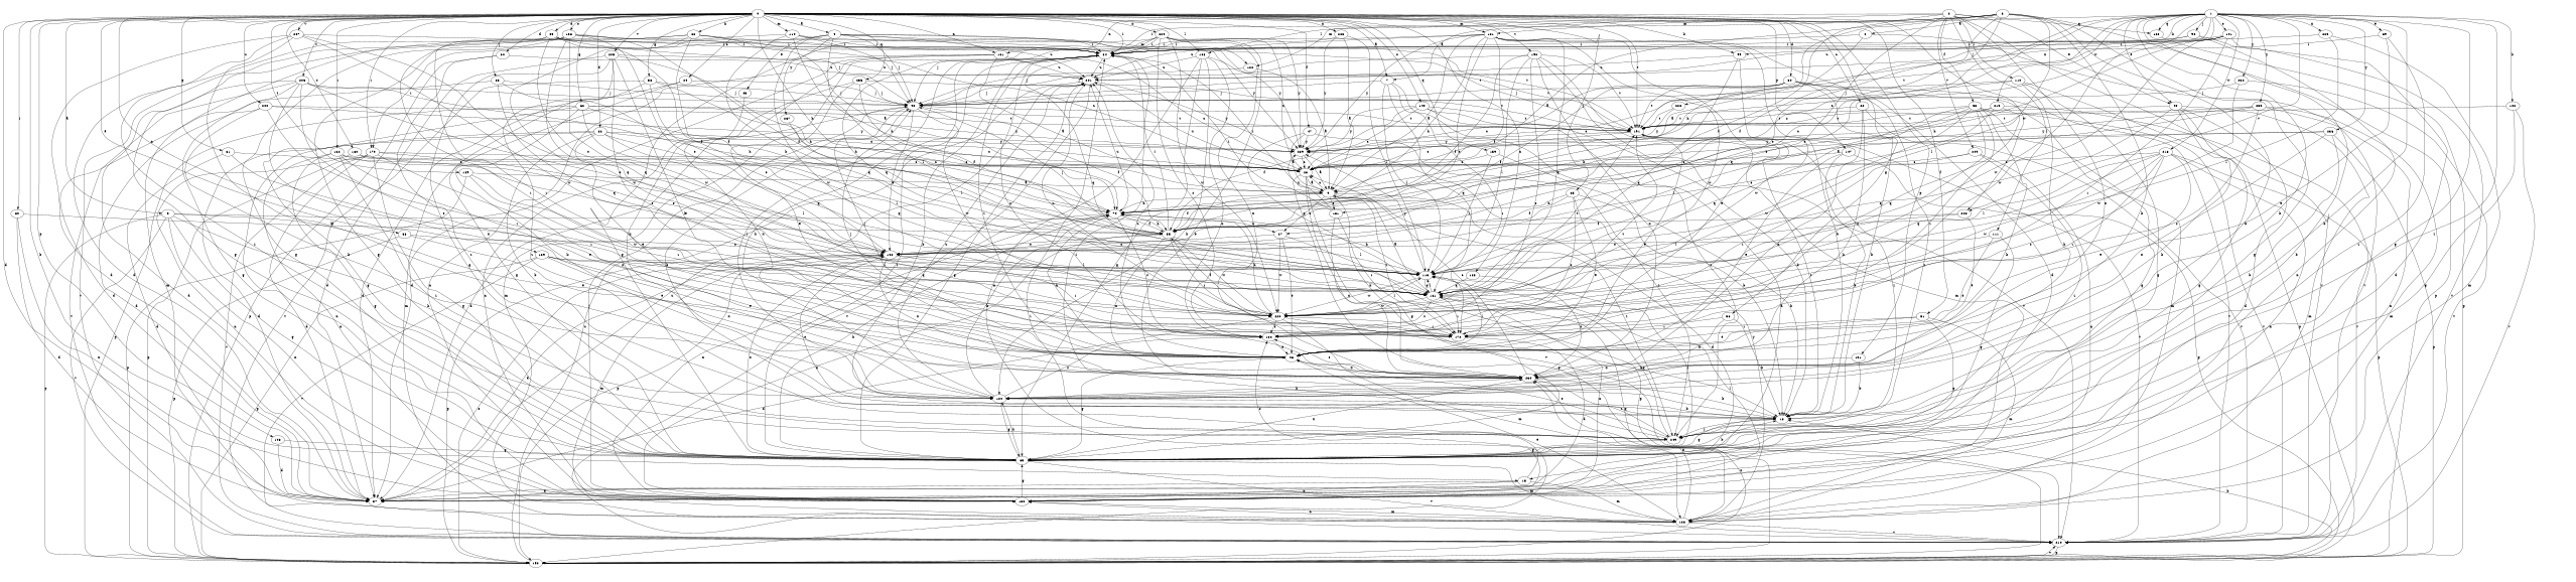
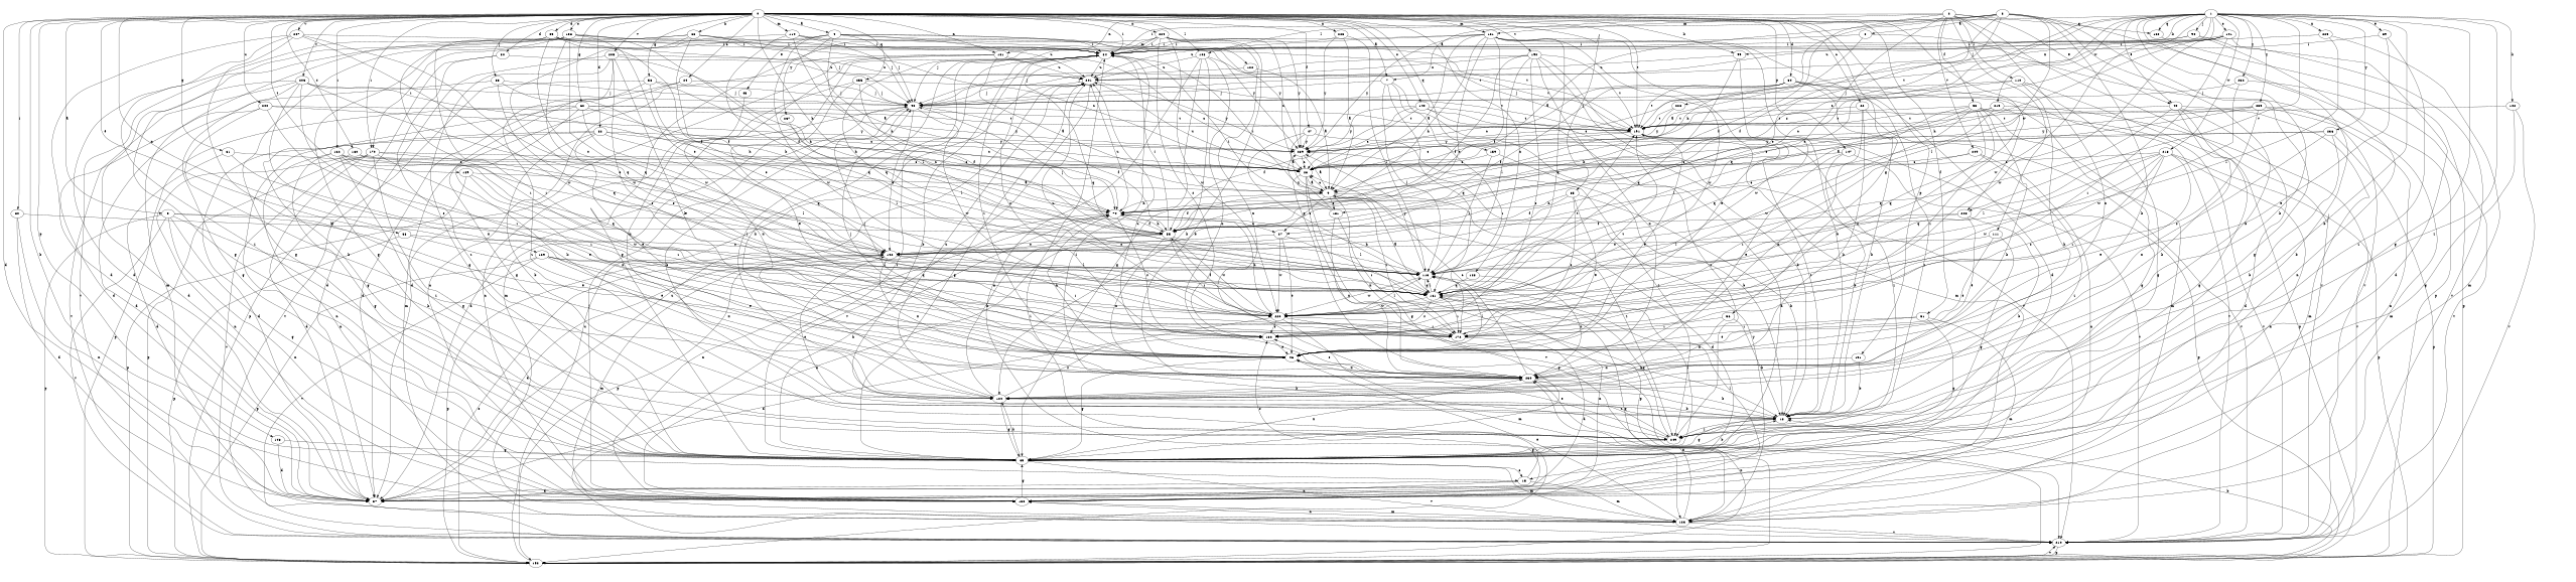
  strict digraph {
    0
    4
    5
    7
    15
    22
    24
    30
    32
    34
    35
    37
    38
    47
    51
    56
    58
    61
    62
    68
    74
    80
    84
    85
    88
    99
    108
    114
    121
    128
    129
    131
    138
    140
    147
    148
    151
    n38 [label=255]
    159
    162
    170
    180
    189
    190
    191
    200
    203
    205
    207
    208
    223
    224
    93
    220
    113
    122
    45
    201
    237
    239
    27
    65
    104
    210
    152
    46
    133
    249
    161
    172
    123
    182
    230
    18
    28
    55
    142
    9
    1
    39
    40
    90
    102
    141
    160
    181
    213
    215
    225
    228
    232
    235
    236
    2
    53
    110
    111
    209
    3
    8
    0 -> 4 [label=a]
    0 -> 5 [label=a]
    0 -> 7 [label=a]
    0 -> 15 [label=b]
    0 -> 22 [label=c]
    0 -> 24 [label=c]
    0 -> 30 [label=d]
    0 -> 32 [label=d]
    0 -> 34 [label=d]
    0 -> 35 [label=d]
    0 -> 37 [label=d]
    0 -> 38 [label=e]
    0 -> 47 [label=f]
    0 -> 51 [label=f]
    0 -> 56 [label=g]
    0 -> 58 [label=g]
    0 -> 61 [label=g]
    0 -> 62 [label=g]
    0 -> 68 [label=h]
    0 -> 74 [label=h]
    0 -> 80 [label=i]
    0 -> 84 [label=i]
    0 -> 85 [label=j]
    0 -> 88 [label=j]
    0 -> 99 [label=k]
    0 -> 108 [label=l]
    0 -> 114 [label=m]
    0 -> 121 [label=m]
    0 -> 128 [label=n]
    0 -> 129 [label=n]
    0 -> 131 [label=n]
    0 -> 138 [label=o]
    0 -> 140 [label=o]
    0 -> 147 [label=p]
    0 -> 148 [label=p]
    0 -> 151 [label=p]
    0 -> n38 [label=q]
    0 -> 159 [label=q]
    0 -> 162 [label=r]
    0 -> 170 [label=r]
    0 -> 180 [label=s]
    0 -> 189 [label=t]
    0 -> 190 [label=t]
    0 -> 191 [label=t]
    0 -> 200 [label=u]
    0 -> 203 [label=v]
    0 -> 205 [label=v]
    0 -> 207 [label=v]
    0 -> 208 [label=v]
    0 -> 223 [label=x]
    0 -> 224 [label=x]
    4 -> 84 [label=i]
    4 -> 170 [label=r]
    4 -> 93 [label=j]
    4 -> 220 [label=w]
    4 -> 113 [label=l]
    4 -> 122 [label=m]
    4 -> 45 [label=e]
    4 -> 201 [label=u]
    4 -> 237 [label=y]
    4 -> 239 [label=y]
    5 -> 27 [label=c]
    5 -> 65 [label=g]
    5 -> 104 [label=k]
    5 -> 210 [label=v]
    5 -> 152 [label=p]
    5 -> 46 [label=e]
    5 -> 133 [label=n]
    7 -> 93 [label=j]
    7 -> 113 [label=l]
    7 -> 249 [label=z]
    7 -> 161 [label=q]
    7 -> 172 [label=r]
    15 -> 37 [label=d]
    15 -> 133 [label=n]
    15 -> 123 [label=m]
    15 -> 182 [label=s]
    22 -> 191 [label=t]
    22 -> 104 [label=k]
    22 -> 210 [label=v]
    22 -> 230 [label=x]
    24 -> 37 [label=d]
    24 -> 93 [label=j]
    24 -> 123 [label=m]
    30 -> 201 [label=u]
    30 -> 152 [label=p]
    30 -> 249 [label=z]
    32 -> 37 [label=d]
    32 -> 113 [label=l]
    32 -> 239 [label=y]
    32 -> 46 [label=e]
    32 -> 133 [label=n]
    32 -> 18 [label=b]
    32 -> 28 [label=c]
    34 -> 191 [label=t]
    34 -> 93 [label=j]
    34 -> 210 [label=v]
    34 -> 249 [label=z]
    34 -> 123 [label=m]
    34 -> 18 [label=b]
    34 -> 28 [label=c]
    34 -> 55 [label=f]
    35 -> 37 [label=d]
    35 -> 84 [label=i]
    35 -> 191 [label=t]
    35 -> 93 [label=j]
    35 -> 172 [label=r]
    35 -> 55 [label=f]
    35 -> 142 [label=o]
    37 -> 201 [label=u]
    38 -> 152 [label=p]
    38 -> 46 [label=e]
    38 -> 142 [label=o]
    47 -> 239 [label=y]
    47 -> 249 [label=z]
    47 -> 161 [label=q]
    47 -> 9 [label=a]
    51 -> 65 [label=g]
    51 -> 46 [label=e]
    51 -> 172 [label=r]
    51 -> 123 [label=m]
    56 -> 172 [label=r]
    56 -> 230 [label=x]
    56 -> 18 [label=b]
    58 -> 74 [label=h]
    58 -> 93 [label=j]
    58 -> 65 [label=g]
    58 -> 210 [label=v]
    58 -> 142 [label=o]
    61 -> 37 [label=d]
    61 -> 172 [label=r]
    61 -> 28 [label=c]
    62 -> 191 [label=t]
    62 -> 239 [label=y]
    62 -> 65 [label=g]
    62 -> 104 [label=k]
    62 -> 152 [label=p]
    62 -> 161 [label=q]
    62 -> 28 [label=c]
    68 -> 84 [label=i]
    68 -> 220 [label=w]
    68 -> 65 [label=g]
    68 -> 172 [label=r]
    68 -> 28 [label=c]
    68 -> 55 [label=f]
    68 -> 9 [label=a]
    74 -> 201 [label=u]
    74 -> 152 [label=p]
    74 -> 133 [label=n]
    74 -> 182 [label=s]
    74 -> 55 [label=f]
    80 -> 37 [label=d]
    80 -> 133 [label=n]
    80 -> 55 [label=f]
    84 -> 201 [label=u]
    84 -> 104 [label=k]
    84 -> 161 [label=q]
    84 -> 123 [label=m]
    84 -> 182 [label=s]
    84 -> 18 [label=b]
    85 -> 74 [label=h]
    85 -> 46 [label=e]
    85 -> 182 [label=s]
    85 -> 18 [label=b]
    85 -> 55 [label=f]
    88 -> 37 [label=d]
    88 -> 74 [label=h]
    88 -> 93 [label=j]
    88 -> 161 [label=q]
    99 -> 220 [label=w]
    99 -> 201 [label=u]
    99 -> 161 [label=q]
    108 -> 191 [label=t]
    108 -> 201 [label=u]
    108 -> 65 [label=g]
    108 -> 104 [label=k]
    108 -> 133 [label=n]
    108 -> 230 [label=x]
    114 -> 74 [label=h]
    114 -> 84 [label=i]
    114 -> 93 [label=j]
    114 -> 239 [label=y]
    114 -> 65 [label=g]
    114 -> 161 [label=q]
    121 -> 37 [label=d]
    121 -> 74 [label=h]
    121 -> 84 [label=i]
    121 -> 220 [label=w]
    121 -> 201 [label=u]
    121 -> 239 [label=y]
    121 -> 46 [label=e]
    121 -> 161 [label=q]
    121 -> 18 [label=b]
    121 -> 55 [label=f]
    121 -> 142 [label=o]
    121 -> 9 [label=a]
    128 -> 161 [label=q]
    128 -> 230 [label=x]
    129 -> 113 [label=l]
    129 -> 210 [label=v]
    129 -> 152 [label=p]
    129 -> 46 [label=e]
    129 -> 161 [label=q]
    129 -> 230 [label=x]
    131 -> 37 [label=d]
    131 -> 201 [label=u]
    131 -> 104 [label=k]
    131 -> 133 [label=n]
    131 -> 28 [label=c]
    131 -> 9 [label=a]
    138 -> 84 [label=i]
    138 -> 191 [label=t]
    138 -> 220 [label=w]
    138 -> 65 [label=g]
    138 -> 210 [label=v]
    138 -> 161 [label=q]
    138 -> 123 [label=m]
    138 -> 55 [label=f]
    138 -> 142 [label=o]
    140 -> 37 [label=d]
    140 -> 191 [label=t]
    140 -> 239 [label=y]
    140 -> 18 [label=b]
    140 -> 28 [label=c]
    140 -> 55 [label=f]
    147 -> 152 [label=p]
    147 -> 46 [label=e]
    147 -> 18 [label=b]
    147 -> 28 [label=c]
    148 -> 37 [label=d]
    148 -> 65 [label=g]
    151 -> 230 [label=x]
    151 -> 18 [label=b]
    n38 -> 191 [label=t]
    n38 -> 93 [label=j]
    n38 -> 46 [label=e]
    n38 -> 133 [label=n]
    n38 -> 55 [label=f]
    159 -> 113 [label=l]
    159 -> 18 [label=b]
    159 -> 28 [label=c]
    162 -> 113 [label=l]
    162 -> 65 [label=g]
    162 -> 46 [label=e]
    162 -> 133 [label=n]
    162 -> 249 [label=z]
-   32 -> 161 [label=q]
+   162 -> 161 [label=q]
    162 -> 28 [label=c]
    170 -> 37 [label=d]
    170 -> 113 [label=l]
    170 -> 65 [label=g]
    170 -> 210 [label=v]
    170 -> 152 [label=p]
    170 -> 230 [label=x]
    170 -> 28 [label=c]
    180 -> 133 [label=n]
    180 -> 28 [label=c]
    180 -> 142 [label=o]
    189 -> 220 [label=w]
    189 -> 152 [label=p]
    189 -> 172 [label=r]
    189 -> 9 [label=a]
    190 -> 191 [label=t]
    190 -> 93 [label=j]
    190 -> 113 [label=l]
+   190 -> 201 [label=u]
    190 -> 210 [label=v]
    190 -> 123 [label=m]
    190 -> 182 [label=s]
    190 -> 230 [label=x]
    190 -> 55 [label=f]
    191 -> 239 [label=y]
    191 -> 210 [label=v]
    191 -> 46 [label=e]
    191 -> 249 [label=z]
    191 -> 28 [label=c]
    200 -> 37 [label=d]
    200 -> 191 [label=t]
    200 -> 239 [label=y]
    200 -> 104 [label=k]
    200 -> 172 [label=r]
    203 -> 37 [label=d]
    203 -> 74 [label=h]
    203 -> 93 [label=j]
    203 -> 65 [label=g]
    203 -> 210 [label=v]
    203 -> 182 [label=s]
    203 -> 230 [label=x]
    203 -> 142 [label=o]
    205 -> 37 [label=d]
    205 -> 74 [label=h]
    205 -> 201 [label=u]
    205 -> 65 [label=g]
    205 -> 46 [label=e]
    205 -> 249 [label=z]
    205 -> 182 [label=s]
    207 -> 37 [label=d]
    207 -> 84 [label=i]
    207 -> 220 [label=w]
    207 -> 104 [label=k]
    207 -> 249 [label=z]
    207 -> 161 [label=q]
    208 -> 113 [label=l]
    208 -> 46 [label=e]
+   208 -> 18 [label=b]
    208 -> 55 [label=f]
    223 -> 84 [label=i]
    223 -> 113 [label=l]
    223 -> 239 [label=y]
    223 -> 9 [label=a]
    224 -> 84 [label=i]
    224 -> 93 [label=j]
    224 -> 220 [label=w]
    224 -> 239 [label=y]
    224 -> 65 [label=g]
    224 -> 161 [label=q]
    224 -> 182 [label=s]
    224 -> 230 [label=x]
    224 -> 18 [label=b]
    224 -> 28 [label=c]
    93 -> 37 [label=d]
    93 -> 191 [label=t]
    93 -> 220 [label=w]
    93 -> 18 [label=b]
    93 -> 55 [label=f]
    93 -> 142 [label=o]
    220 -> 37 [label=d]
    220 -> 74 [label=h]
    220 -> 113 [label=l]
    220 -> 201 [label=u]
    220 -> 172 [label=r]
    220 -> 123 [label=m]
    220 -> 182 [label=s]
    220 -> 18 [label=b]
    220 -> 55 [label=f]
    113 -> 74 [label=h]
    113 -> 220 [label=w]
    113 -> 239 [label=y]
    113 -> 161 [label=q]
    122 -> 93 [label=j]
    122 -> 9 [label=a]
    45 -> 230 [label=x]
    201 -> 93 [label=j]
    201 -> 239 [label=y]
    201 -> 65 [label=g]
    201 -> 210 [label=v]
    237 -> 113 [label=l]
    239 -> 28 [label=c]
    239 -> 9 [label=a]
    27 -> 220 [label=w]
    27 -> 152 [label=p]
    27 -> 46 [label=e]
    27 -> 142 [label=o]
    65 -> 74 [label=h]
    65 -> 84 [label=i]
    65 -> 113 [label=l]
    65 -> 104 [label=k]
    65 -> 210 [label=v]
    65 -> 123 [label=m]
    65 -> 230 [label=x]
    65 -> 18 [label=b]
-   65 -> 142 [label=o]
+   65 -> 15 [label=o]
    104 -> 74 [label=h]
    104 -> 84 [label=i]
    104 -> 201 [label=u]
    104 -> 65 [label=g]
    104 -> 182 [label=s]
    104 -> 18 [label=b]
    210 -> 152 [label=p]
    152 -> 84 [label=i]
    152 -> 201 [label=u]
    152 -> 210 [label=v]
    152 -> 230 [label=x]
    152 -> 18 [label=b]
    152 -> 142 [label=o]
    46 -> 74 [label=h]
    46 -> 84 [label=i]
    46 -> 93 [label=j]
    46 -> 113 [label=l]
    46 -> 201 [label=u]
    46 -> 65 [label=g]
    46 -> 230 [label=x]
    133 -> 93 [label=j]
    133 -> 113 [label=l]
    133 -> 65 [label=g]
    133 -> 123 [label=m]
    249 -> 84 [label=i]
    249 -> 65 [label=g]
    249 -> 46 [label=e]
    249 -> 161 [label=q]
    161 -> 191 [label=t]
    161 -> 220 [label=w]
    161 -> 113 [label=l]
    161 -> 133 [label=n]
    161 -> 172 [label=r]
    161 -> 182 [label=s]
    161 -> 9 [label=a]
    172 -> 37 [label=d]
    172 -> 191 [label=t]
    123 -> 239 [label=y]
    123 -> 210 [label=v]
    123 -> 46 [label=e]
    123 -> 133 [label=n]
    123 -> 161 [label=q]
    123 -> 230 [label=x]
    182 -> 93 [label=j]
    182 -> 46 [label=e]
    230 -> 104 [label=k]
    230 -> 249 [label=z]
    230 -> 182 [label=s]
    230 -> 18 [label=b]
    230 -> 28 [label=c]
    18 -> 191 [label=t]
    18 -> 65 [label=g]
    18 -> 249 [label=z]
    18 -> 142 [label=o]
    28 -> 201 [label=u]
    28 -> 65 [label=g]
    28 -> 210 [label=v]
    28 -> 152 [label=p]
    28 -> 9 [label=a]
    55 -> 74 [label=h]
    55 -> 84 [label=i]
    55 -> 93 [label=j]
    55 -> 220 [label=w]
    55 -> 113 [label=l]
    55 -> 133 [label=n]
    55 -> 172 [label=r]
    55 -> 230 [label=x]
    55 -> 142 [label=o]
    142 -> 37 [label=d]
    142 -> 113 [label=l]
    142 -> 152 [label=p]
    142 -> 172 [label=r]
    142 -> 123 [label=m]
    142 -> 230 [label=x]
    9 -> 37 [label=d]
    9 -> 74 [label=h]
    9 -> 84 [label=i]
    9 -> 27 [label=c]
    9 -> 249 [label=z]
    9 -> 172 [label=r]
    9 -> 230 [label=x]
    9 -> 28 [label=c]
    9 -> 55 [label=f]
    9 -> 181 [label=s]
    1 -> 15 [label=b]
    1 -> 99 [label=k]
    1 -> 108 [label=l]
    1 -> 208 [label=v]
    1 -> 93 [label=j]
    1 -> 220 [label=w]
    1 -> 27 [label=c]
    1 -> 65 [label=g]
    1 -> 104 [label=k]
    1 -> 249 [label=z]
    1 -> 18 [label=b]
    1 -> 142 [label=o]
    1 -> 39 [label=e]
    1 -> 40 [label=e]
    1 -> 90 [label=j]
    1 -> 102 [label=k]
    1 -> 141 [label=o]
    1 -> 160 [label=q]
    1 -> 181 [label=s]
    1 -> 213 [label=w]
    1 -> 215 [label=w]
    1 -> 225 [label=x]
    1 -> 228 [label=x]
    1 -> 232 [label=y]
    1 -> 235 [label=y]
    1 -> 236 [label=y]
    39 -> 84 [label=i]
    39 -> 46 [label=e]
    39 -> 249 [label=z]
    40 -> 37 [label=d]
    40 -> 191 [label=t]
    40 -> 65 [label=g]
    40 -> 104 [label=k]
    40 -> 161 [label=q]
    40 -> 123 [label=m]
    90 -> 84 [label=i]
    90 -> 201 [label=u]
    90 -> 210 [label=v]
    90 -> 133 [label=n]
    102 -> 191 [label=t]
    102 -> 65 [label=g]
    102 -> 210 [label=v]
    141 -> 37 [label=d]
    141 -> 74 [label=h]
    141 -> 84 [label=i]
    141 -> 191 [label=t]
    141 -> 220 [label=w]
    141 -> 172 [label=r]
    141 -> 28 [label=c]
    160 -> 152 [label=p]
    181 -> 84 [label=i]
    181 -> 239 [label=y]
    181 -> 172 [label=r]
    181 -> 230 [label=x]
    213 -> 220 [label=w]
    213 -> 113 [label=l]
    213 -> 152 [label=p]
    213 -> 46 [label=e]
    213 -> 133 [label=n]
    213 -> 161 [label=q]
    213 -> 172 [label=r]
    213 -> 182 [label=s]
    213 -> 28 [label=c]
    215 -> 74 [label=h]
    215 -> 191 [label=t]
    215 -> 210 [label=v]
    215 -> 161 [label=q]
    215 -> 142 [label=o]
    225 -> 84 [label=i]
    225 -> 113 [label=l]
    225 -> 123 [label=m]
    228 -> 191 [label=t]
    228 -> 239 [label=y]
    232 -> 93 [label=j]
    232 -> 220 [label=w]
    232 -> 210 [label=v]
    235 -> 191 [label=t]
    235 -> 239 [label=y]
    235 -> 133 [label=n]
    235 -> 123 [label=m]
    235 -> 182 [label=s]
    235 -> 9 [label=a]
    236 -> 239 [label=y]
    236 -> 152 [label=p]
    236 -> 230 [label=x]
    236 -> 18 [label=b]
    236 -> 28 [label=c]
    2 -> 121 [label=m]
    2 -> 131 [label=n]
    2 -> 210 [label=v]
    2 -> 161 [label=q]
    2 -> 230 [label=x]
    2 -> 55 [label=f]
    2 -> 40 [label=e]
    2 -> 160 [label=q]
    2 -> 53 [label=f]
    2 -> 110 [label=l]
    2 -> 111 [label=l]
    2 -> 209 [label=v]
    53 -> 191 [label=t]
    53 -> 220 [label=w]
    53 -> 113 [label=l]
    53 -> 65 [label=g]
    53 -> 104 [label=k]
    53 -> 210 [label=v]
    53 -> 161 [label=q]
    53 -> 172 [label=r]
    53 -> 182 [label=s]
    110 -> 93 [label=j]
    110 -> 65 [label=g]
    110 -> 104 [label=k]
    110 -> 152 [label=p]
    110 -> 28 [label=c]
    111 -> 65 [label=g]
    111 -> 46 [label=e]
    111 -> 142 [label=o]
    209 -> 133 [label=n]
    209 -> 249 [label=z]
    209 -> 172 [label=r]
    209 -> 28 [label=c]
    3 -> 7 [label=a]
    3 -> 74 [label=h]
    3 -> 84 [label=i]
    3 -> 113 [label=l]
-   3 -> 122 [label=m]
    3 -> 104 [label=k]
    3 -> 210 [label=v]
    3 -> 152 [label=p]
    3 -> 18 [label=b]
    3 -> 55 [label=f]
    3 -> 142 [label=o]
    3 -> 9 [label=a]
    3 -> 8 [label=a]
    8 -> 84 [label=i]
    8 -> 65 [label=g]
    8 -> 9 [label=a]
  }
